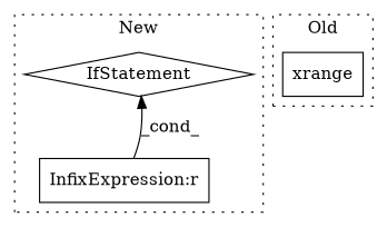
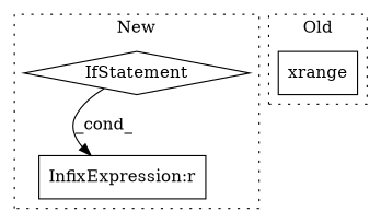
  digraph {
    node [shape=box]
    n1 [a=25 l=3 label=IfStatement s=2465 shape=diamond]
    n2 [a=27 l=4 label="InfixExpression:r" s=2358]
    n3 [a=32 l="7,1" label=xrange s="2713,2729"]
    subgraph cluster_1 {
      label=New
      style=dotted
      n1
      n2
    }
    subgraph cluster_2 {
      label=Old
      style=dotted
      n3
    }
-   n2 -> n1 [label=_cond_]
+   n1 -> n2 [label=_cond_]
  }
